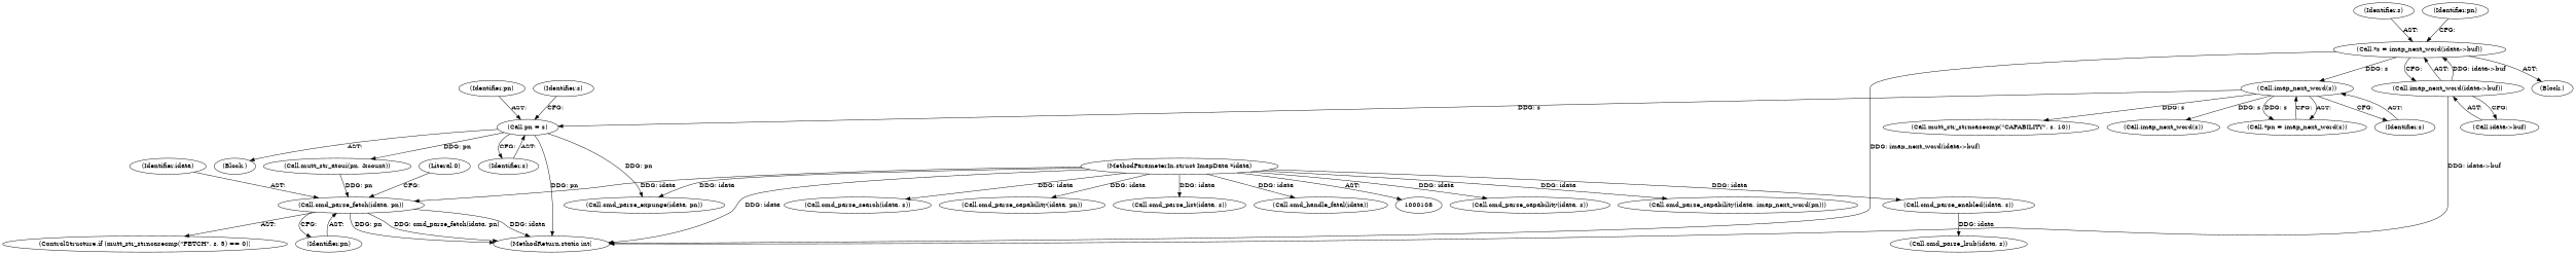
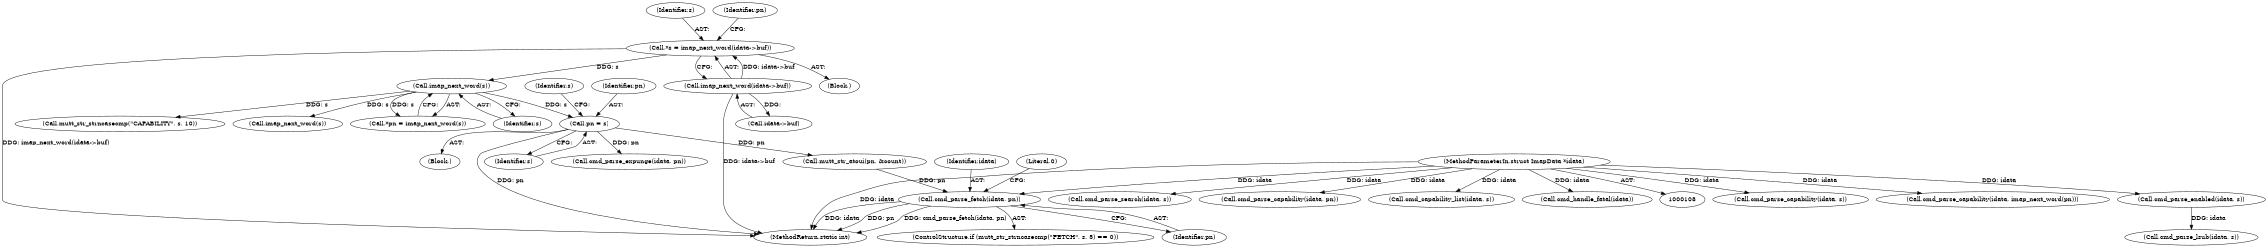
  digraph {
    n1 [label="(Call,cmd_parse_fetch(idata, pn))"]
    n2 [label="(MethodReturn,static int)"]
    n3 [label="(ControlStructure,if (mutt_str_strncasecmp(\"FETCH\", s, 5) == 0))"]
    n4 [label="(Identifier,pn)"]
    n5 [label="(MethodParameterIn,struct ImapData *idata)"]
    n6 [label="(Call,cmd_parse_expunge(idata, pn))"]
    n7 [label="(Call,cmd_parse_capability(idata, s))"]
    n8 [label="(Call,cmd_parse_capability(idata, imap_next_word(pn)))"]
    n9 [label="(Call,cmd_parse_enabled(idata, s))"]
    n10 [label="(Call,cmd_parse_search(idata, s))"]
    n11 [label="(Call,cmd_parse_capability(idata, pn))"]
-   n12 [label="(Call,cmd_parse_list(idata, s))"]
+   n12 [label="(Call,cmd_capability_list(idata, s))"]
    n13 [label="(Call,cmd_handle_fatal(idata))"]
    1000108
    n15 [label="(Call,cmd_parse_lsub(idata, s))"]
    n16 [label="(Call,pn = s)"]
    n17 [label="(Identifier,s)"]
    n18 [label="(Block,)"]
    n19 [label="(Call,mutt_str_atoui(pn, &count))"]
    n20 [label="(Call,imap_next_word(s))"]
    n21 [label="(Call,imap_next_word(s))"]
    n22 [label="(Call,*pn = imap_next_word(s))"]
    n23 [label="(Identifier,s)"]
    n24 [label="(Call,mutt_str_strncasecmp(\"CAPABILITY\", s, 10))"]
    n25 [label="(Call,*s = imap_next_word(idata->buf))"]
    n26 [label="(Call,imap_next_word(idata->buf))"]
    n27 [label="(Block,)"]
    n28 [label="(Call,idata->buf)"]
    n29 [label="(Identifier,idata)"]
    n30 [label="(Literal,0)"]
    n31 [label="(Identifier,s)"]
    n32 [label="(Identifier,s)"]
    n33 [label="(Identifier,pn)"]
    n34 [label="(Identifier,pn)"]
    n1 -> n2 [label="DDG: cmd_parse_fetch(idata, pn)"]
    n1 -> n2 [label="DDG: idata"]
    n1 -> n2 [label="DDG: pn"]
    n1 -> n3 [label="AST: "]
    n1 -> n4 [label="CFG: "]
    n4 -> n1 [label="AST: "]
    n5 -> n1 [label="DDG: idata"]
    n5 -> n2 [label="DDG: idata"]
-   n5 -> n6 [label="DDG: idata"]
    n5 -> n7 [label="DDG: idata"]
    n5 -> n8 [label="DDG: idata"]
    n5 -> n9 [label="DDG: idata"]
    n5 -> n10 [label="DDG: idata"]
    n5 -> n11 [label="DDG: idata"]
    n5 -> n12 [label="DDG: idata"]
    n5 -> n13 [label="DDG: idata"]
    n5 -> 1000108 [label="AST: "]
    n9 -> n15 [label="DDG: idata"]
    n16 -> n2 [label="DDG: pn"]
    n16 -> n6 [label="DDG: pn"]
    n16 -> n17 [label="CFG: "]
    n16 -> n18 [label="AST: "]
    n16 -> n19 [label="DDG: pn"]
    n17 -> n16 [label="AST: "]
    n19 -> n1 [label="DDG: pn"]
    n20 -> n16 [label="DDG: s"]
    n20 -> n21 [label="DDG: s"]
    n20 -> n22 [label="AST: "]
    n20 -> n22 [label="DDG: s"]
    n20 -> n23 [label="CFG: "]
    n20 -> n24 [label="DDG: s"]
    n22 -> n20 [label="CFG: "]
    n23 -> n20 [label="AST: "]
    n25 -> n2 [label="DDG: imap_next_word(idata->buf)"]
    n25 -> n20 [label="DDG: s"]
    n25 -> n26 [label="CFG: "]
    n25 -> n27 [label="AST: "]
    n26 -> n2 [label="DDG: idata->buf"]
    n26 -> n25 [label="AST: "]
    n26 -> n25 [label="DDG: idata->buf"]
-   n26 -> n28 [label="CFG: "]
+   n26 -> n28 [label="DDG: "]
    n28 -> n26 [label="AST: "]
    n29 -> n1 [label="AST: "]
    n30 -> n1 [label="CFG: "]
    n31 -> n25 [label="AST: "]
    n32 -> n16 [label="CFG: "]
    n33 -> n16 [label="AST: "]
    n34 -> n25 [label="CFG: "]
  }
